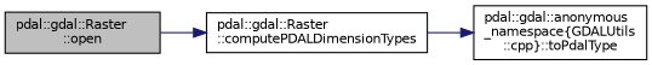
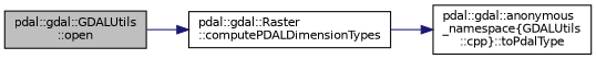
  digraph {
    rankdir=LR
    node [color=black fillcolor=white fontname=Helvetica fontsize=10 shape=record style=filled]
    edge [color=midnightblue fontname=Helvetica fontsize=10 labelfontname=Helvetica labelfontsize=10 style=solid]
-   n1 [fillcolor=grey75 fontcolor=black height=0.2 label="pdal::gdal::Raster\l::open" width=0.4]
+   n1 [fillcolor=grey75 fontcolor=black height=0.2 label="pdal::gdal::GDALUtils\l::open" width=0.4]
    n2 [height=0.2 label="pdal::gdal::Raster\l::computePDALDimensionTypes" width=0.4]
    n3 [height=0.2 label="pdal::gdal::anonymous\l_namespace\{GDALUtils\l::cpp\}::toPdalType" width=0.4]
    n1 -> n2
    n2 -> n3
  }
